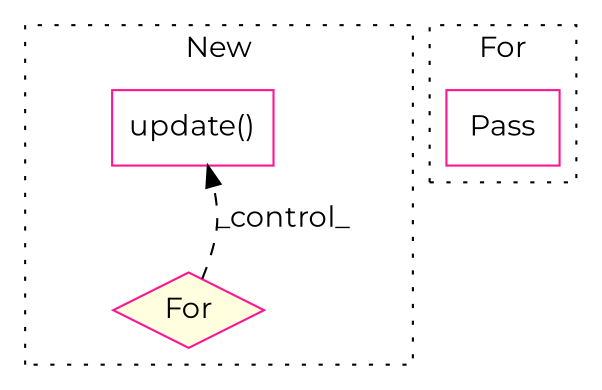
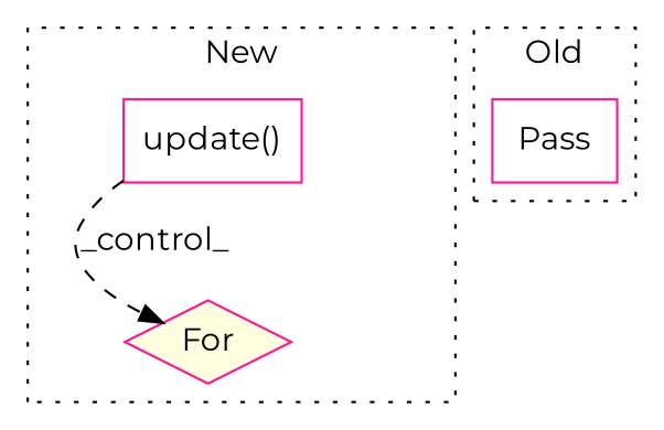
  digraph {
    fontname=Montserrat
    node [shape=box style=filled fillcolor=white color=deeppink fontname=Montserrat]
    n1 [a=75 l="12,1" label="update()" s="2567,2580"]
    n2 [a=107 l="4,26" label=For s="2314,2329" shape=diamond fillcolor=lightyellow]
    n3 [a=62 l=4 label=Pass s=2160]
    subgraph cluster_1 {
      label=New
      style=dotted
      n1
      n2
    }
    subgraph cluster_2 {
-     label=For
+     label=Old
      style=dotted
      n3
    }
-   n2 -> n1 [label=_control_ style=dashed fontname=Montserrat]
+   n1 -> n2 [label=_control_ style=dashed fontname=Montserrat]
  }
